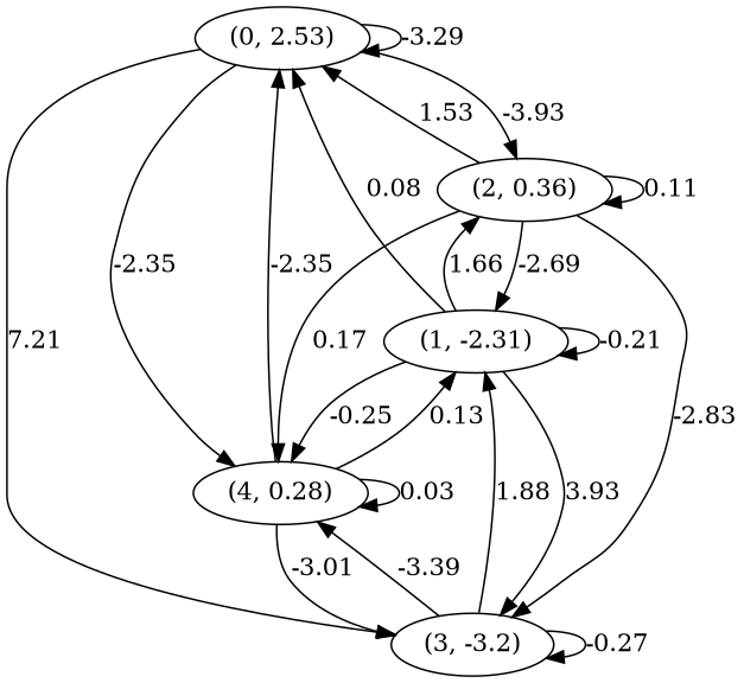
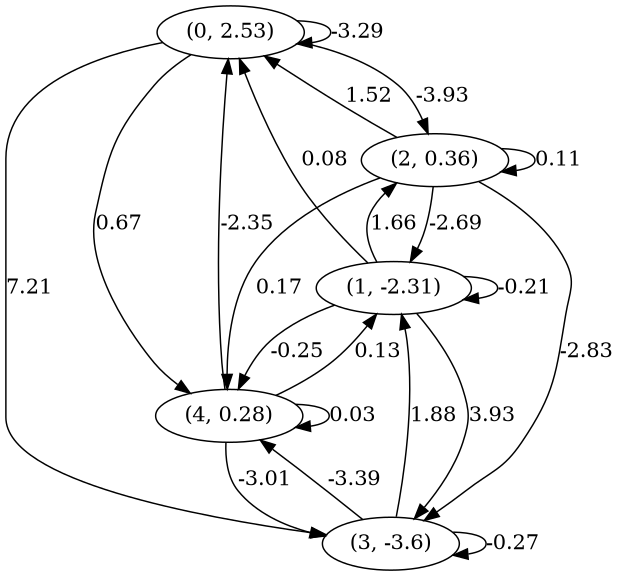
  digraph {
    n1 [label="(0, 2.53)"]
    n2 [label="(2, 0.36)"]
-   n3 [label="(3, -3.2)"]
+   n3 [label="(3, -3.6)"]
    n4 [label="(4, 0.28)"]
    n5 [label="(1, -2.31)"]
    n1 -> n1 [label=-3.29]
    n1 -> n2 [label=-3.93]
    n1 -> n3 [label=7.21]
-   n1 -> n4 [label=-2.35]
-   n2 -> n1 [label=1.53]
+   n1 -> n4 [label=0.67]
+   n2 -> n1 [label=1.52]
    n2 -> n2 [label=0.11]
    n2 -> n3 [label=-2.83]
    n2 -> n4 [label=0.17]
    n2 -> n5 [label=-2.69]
    n3 -> n3 [label=-0.27]
    n3 -> n4 [label=-3.39]
    n3 -> n5 [label=1.88]
    n4 -> n1 [label=-2.35]
    n4 -> n3 [label=-3.01]
    n4 -> n4 [label=0.03]
    n4 -> n5 [label=0.13]
    n5 -> n1 [label=0.08]
    n5 -> n2 [label=1.66]
    n5 -> n3 [label=3.93]
    n5 -> n4 [label=-0.25]
    n5 -> n5 [label=-0.21]
  }
